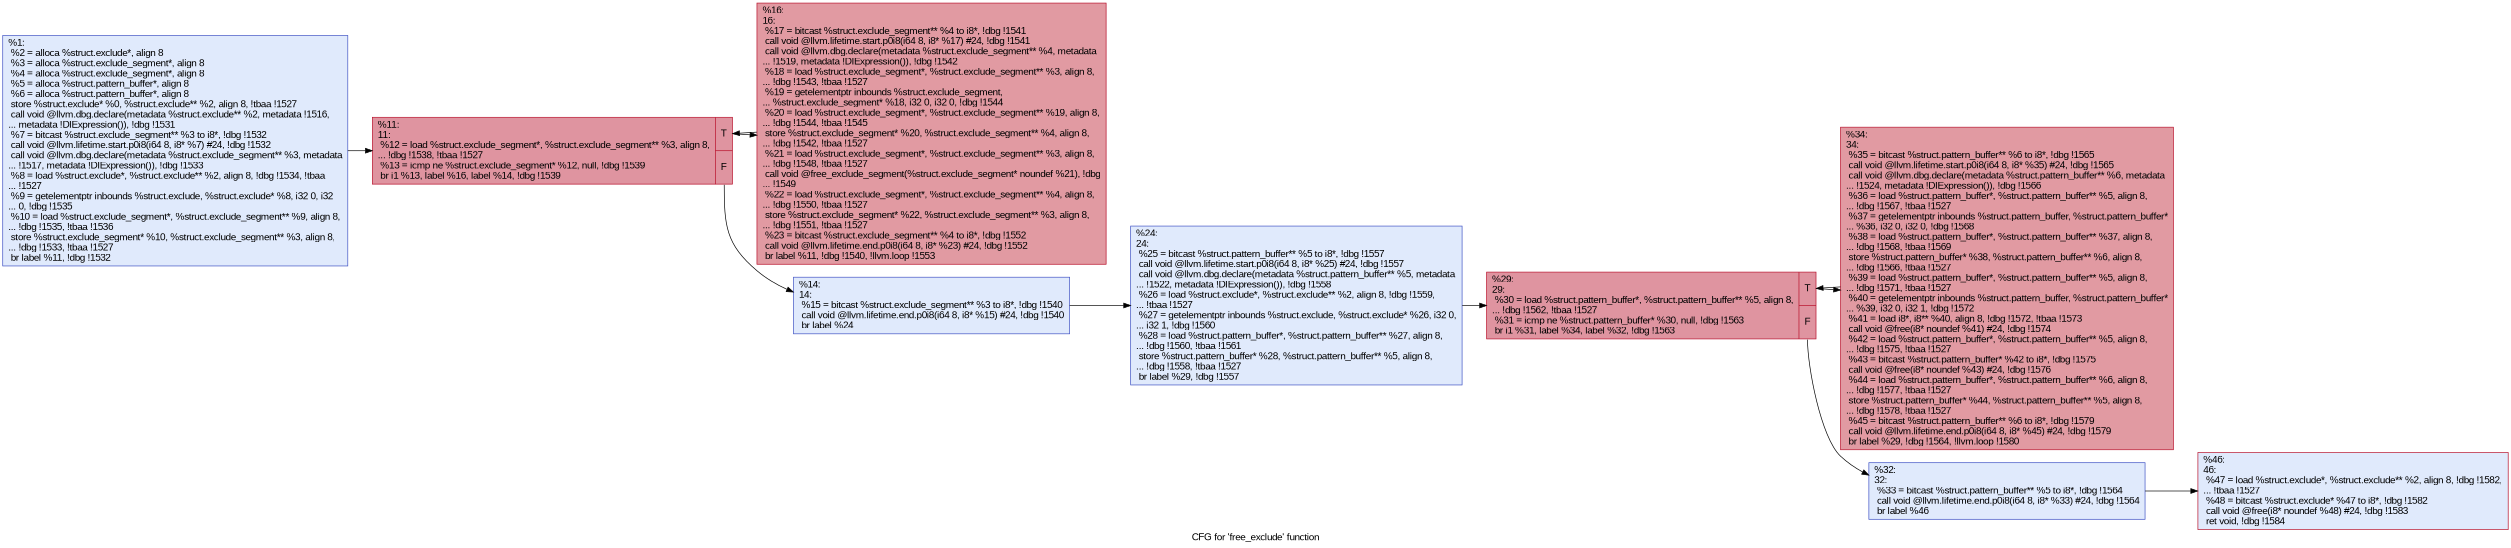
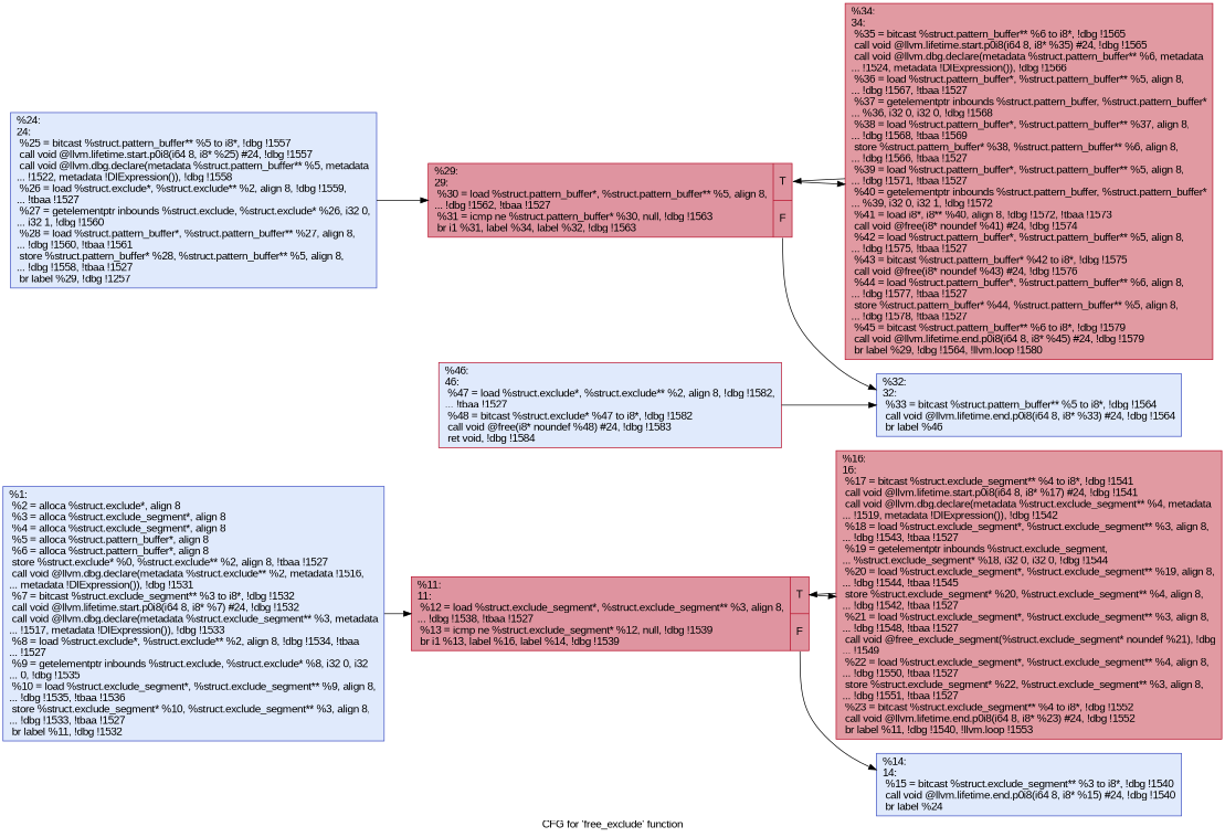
  digraph {
    fontname="Liberation Sans"
    label="CFG for 'free_exclude' function"
    rankdir=LR
    node [color="#b70d28ff" fillcolor="#b9d0f970" fontname="Liberation Sans" shape=record style=filled]
    edge [fontname="Liberation Sans"]
    n1 [color="#3d50c3ff" label="{%1:\l  %2 = alloca %struct.exclude*, align 8\l  %3 = alloca %struct.exclude_segment*, align 8\l  %4 = alloca %struct.exclude_segment*, align 8\l  %5 = alloca %struct.pattern_buffer*, align 8\l  %6 = alloca %struct.pattern_buffer*, align 8\l  store %struct.exclude* %0, %struct.exclude** %2, align 8, !tbaa !1527\l  call void @llvm.dbg.declare(metadata %struct.exclude** %2, metadata !1516,\l... metadata !DIExpression()), !dbg !1531\l  %7 = bitcast %struct.exclude_segment** %3 to i8*, !dbg !1532\l  call void @llvm.lifetime.start.p0i8(i64 8, i8* %7) #24, !dbg !1532\l  call void @llvm.dbg.declare(metadata %struct.exclude_segment** %3, metadata\l... !1517, metadata !DIExpression()), !dbg !1533\l  %8 = load %struct.exclude*, %struct.exclude** %2, align 8, !dbg !1534, !tbaa\l... !1527\l  %9 = getelementptr inbounds %struct.exclude, %struct.exclude* %8, i32 0, i32\l... 0, !dbg !1535\l  %10 = load %struct.exclude_segment*, %struct.exclude_segment** %9, align 8,\l... !dbg !1535, !tbaa !1536\l  store %struct.exclude_segment* %10, %struct.exclude_segment** %3, align 8,\l... !dbg !1533, !tbaa !1527\l  br label %11, !dbg !1532\l}"]
    n2 [fillcolor="#b70d2870" label="{%11:\l11:                                               \l  %12 = load %struct.exclude_segment*, %struct.exclude_segment** %3, align 8,\l... !dbg !1538, !tbaa !1527\l  %13 = icmp ne %struct.exclude_segment* %12, null, !dbg !1539\l  br i1 %13, label %16, label %14, !dbg !1539\l|{<s0>T|<s1>F}}"]
    n3 [fillcolor="#bb1b2c70" label="{%16:\l16:                                               \l  %17 = bitcast %struct.exclude_segment** %4 to i8*, !dbg !1541\l  call void @llvm.lifetime.start.p0i8(i64 8, i8* %17) #24, !dbg !1541\l  call void @llvm.dbg.declare(metadata %struct.exclude_segment** %4, metadata\l... !1519, metadata !DIExpression()), !dbg !1542\l  %18 = load %struct.exclude_segment*, %struct.exclude_segment** %3, align 8,\l... !dbg !1543, !tbaa !1527\l  %19 = getelementptr inbounds %struct.exclude_segment,\l... %struct.exclude_segment* %18, i32 0, i32 0, !dbg !1544\l  %20 = load %struct.exclude_segment*, %struct.exclude_segment** %19, align 8,\l... !dbg !1544, !tbaa !1545\l  store %struct.exclude_segment* %20, %struct.exclude_segment** %4, align 8,\l... !dbg !1542, !tbaa !1527\l  %21 = load %struct.exclude_segment*, %struct.exclude_segment** %3, align 8,\l... !dbg !1548, !tbaa !1527\l  call void @free_exclude_segment(%struct.exclude_segment* noundef %21), !dbg\l... !1549\l  %22 = load %struct.exclude_segment*, %struct.exclude_segment** %4, align 8,\l... !dbg !1550, !tbaa !1527\l  store %struct.exclude_segment* %22, %struct.exclude_segment** %3, align 8,\l... !dbg !1551, !tbaa !1527\l  %23 = bitcast %struct.exclude_segment** %4 to i8*, !dbg !1552\l  call void @llvm.lifetime.end.p0i8(i64 8, i8* %23) #24, !dbg !1552\l  br label %11, !dbg !1540, !llvm.loop !1553\l}"]
    n4 [color="#3d50c3ff" label="{%14:\l14:                                               \l  %15 = bitcast %struct.exclude_segment** %3 to i8*, !dbg !1540\l  call void @llvm.lifetime.end.p0i8(i64 8, i8* %15) #24, !dbg !1540\l  br label %24\l}"]
-   n5 [color="#3d50c3ff" label="{%24:\l24:                                               \l  %25 = bitcast %struct.pattern_buffer** %5 to i8*, !dbg !1557\l  call void @llvm.lifetime.start.p0i8(i64 8, i8* %25) #24, !dbg !1557\l  call void @llvm.dbg.declare(metadata %struct.pattern_buffer** %5, metadata\l... !1522, metadata !DIExpression()), !dbg !1558\l  %26 = load %struct.exclude*, %struct.exclude** %2, align 8, !dbg !1559,\l... !tbaa !1527\l  %27 = getelementptr inbounds %struct.exclude, %struct.exclude* %26, i32 0,\l... i32 1, !dbg !1560\l  %28 = load %struct.pattern_buffer*, %struct.pattern_buffer** %27, align 8,\l... !dbg !1560, !tbaa !1561\l  store %struct.pattern_buffer* %28, %struct.pattern_buffer** %5, align 8,\l... !dbg !1558, !tbaa !1527\l  br label %29, !dbg !1557\l}"]
+   n5 [color="#3d50c3ff" label="{%24:\l24:                                               \l  %25 = bitcast %struct.pattern_buffer** %5 to i8*, !dbg !1557\l  call void @llvm.lifetime.start.p0i8(i64 8, i8* %25) #24, !dbg !1557\l  call void @llvm.dbg.declare(metadata %struct.pattern_buffer** %5, metadata\l... !1522, metadata !DIExpression()), !dbg !1558\l  %26 = load %struct.exclude*, %struct.exclude** %2, align 8, !dbg !1559,\l... !tbaa !1527\l  %27 = getelementptr inbounds %struct.exclude, %struct.exclude* %26, i32 0,\l... i32 1, !dbg !1560\l  %28 = load %struct.pattern_buffer*, %struct.pattern_buffer** %27, align 8,\l... !dbg !1560, !tbaa !1561\l  store %struct.pattern_buffer* %28, %struct.pattern_buffer** %5, align 8,\l... !dbg !1558, !tbaa !1527\l  br label %29, !dbg !1257\l}"]
    n6 [fillcolor="#b70d2870" label="{%29:\l29:                                               \l  %30 = load %struct.pattern_buffer*, %struct.pattern_buffer** %5, align 8,\l... !dbg !1562, !tbaa !1527\l  %31 = icmp ne %struct.pattern_buffer* %30, null, !dbg !1563\l  br i1 %31, label %34, label %32, !dbg !1563\l|{<s0>T|<s1>F}}"]
    n7 [fillcolor="#bb1b2c70" label="{%34:\l34:                                               \l  %35 = bitcast %struct.pattern_buffer** %6 to i8*, !dbg !1565\l  call void @llvm.lifetime.start.p0i8(i64 8, i8* %35) #24, !dbg !1565\l  call void @llvm.dbg.declare(metadata %struct.pattern_buffer** %6, metadata\l... !1524, metadata !DIExpression()), !dbg !1566\l  %36 = load %struct.pattern_buffer*, %struct.pattern_buffer** %5, align 8,\l... !dbg !1567, !tbaa !1527\l  %37 = getelementptr inbounds %struct.pattern_buffer, %struct.pattern_buffer*\l... %36, i32 0, i32 0, !dbg !1568\l  %38 = load %struct.pattern_buffer*, %struct.pattern_buffer** %37, align 8,\l... !dbg !1568, !tbaa !1569\l  store %struct.pattern_buffer* %38, %struct.pattern_buffer** %6, align 8,\l... !dbg !1566, !tbaa !1527\l  %39 = load %struct.pattern_buffer*, %struct.pattern_buffer** %5, align 8,\l... !dbg !1571, !tbaa !1527\l  %40 = getelementptr inbounds %struct.pattern_buffer, %struct.pattern_buffer*\l... %39, i32 0, i32 1, !dbg !1572\l  %41 = load i8*, i8** %40, align 8, !dbg !1572, !tbaa !1573\l  call void @free(i8* noundef %41) #24, !dbg !1574\l  %42 = load %struct.pattern_buffer*, %struct.pattern_buffer** %5, align 8,\l... !dbg !1575, !tbaa !1527\l  %43 = bitcast %struct.pattern_buffer* %42 to i8*, !dbg !1575\l  call void @free(i8* noundef %43) #24, !dbg !1576\l  %44 = load %struct.pattern_buffer*, %struct.pattern_buffer** %6, align 8,\l... !dbg !1577, !tbaa !1527\l  store %struct.pattern_buffer* %44, %struct.pattern_buffer** %5, align 8,\l... !dbg !1578, !tbaa !1527\l  %45 = bitcast %struct.pattern_buffer** %6 to i8*, !dbg !1579\l  call void @llvm.lifetime.end.p0i8(i64 8, i8* %45) #24, !dbg !1579\l  br label %29, !dbg !1564, !llvm.loop !1580\l}"]
    n8 [color="#3d50c3ff" label="{%32:\l32:                                               \l  %33 = bitcast %struct.pattern_buffer** %5 to i8*, !dbg !1564\l  call void @llvm.lifetime.end.p0i8(i64 8, i8* %33) #24, !dbg !1564\l  br label %46\l}"]
    n9 [label="{%46:\l46:                                               \l  %47 = load %struct.exclude*, %struct.exclude** %2, align 8, !dbg !1582,\l... !tbaa !1527\l  %48 = bitcast %struct.exclude* %47 to i8*, !dbg !1582\l  call void @free(i8* noundef %48) #24, !dbg !1583\l  ret void, !dbg !1584\l}"]
    n1 -> n2
    n2 -> n3 [tailport=s0]
    n2 -> n4 [tailport=s1]
    n3 -> n2
-   n4 -> n5
    n5 -> n6
    n6 -> n7 [tailport=s0]
    n6 -> n8 [tailport=s1]
    n7 -> n6
-   n8 -> n9
+   n9 -> n8
  }
